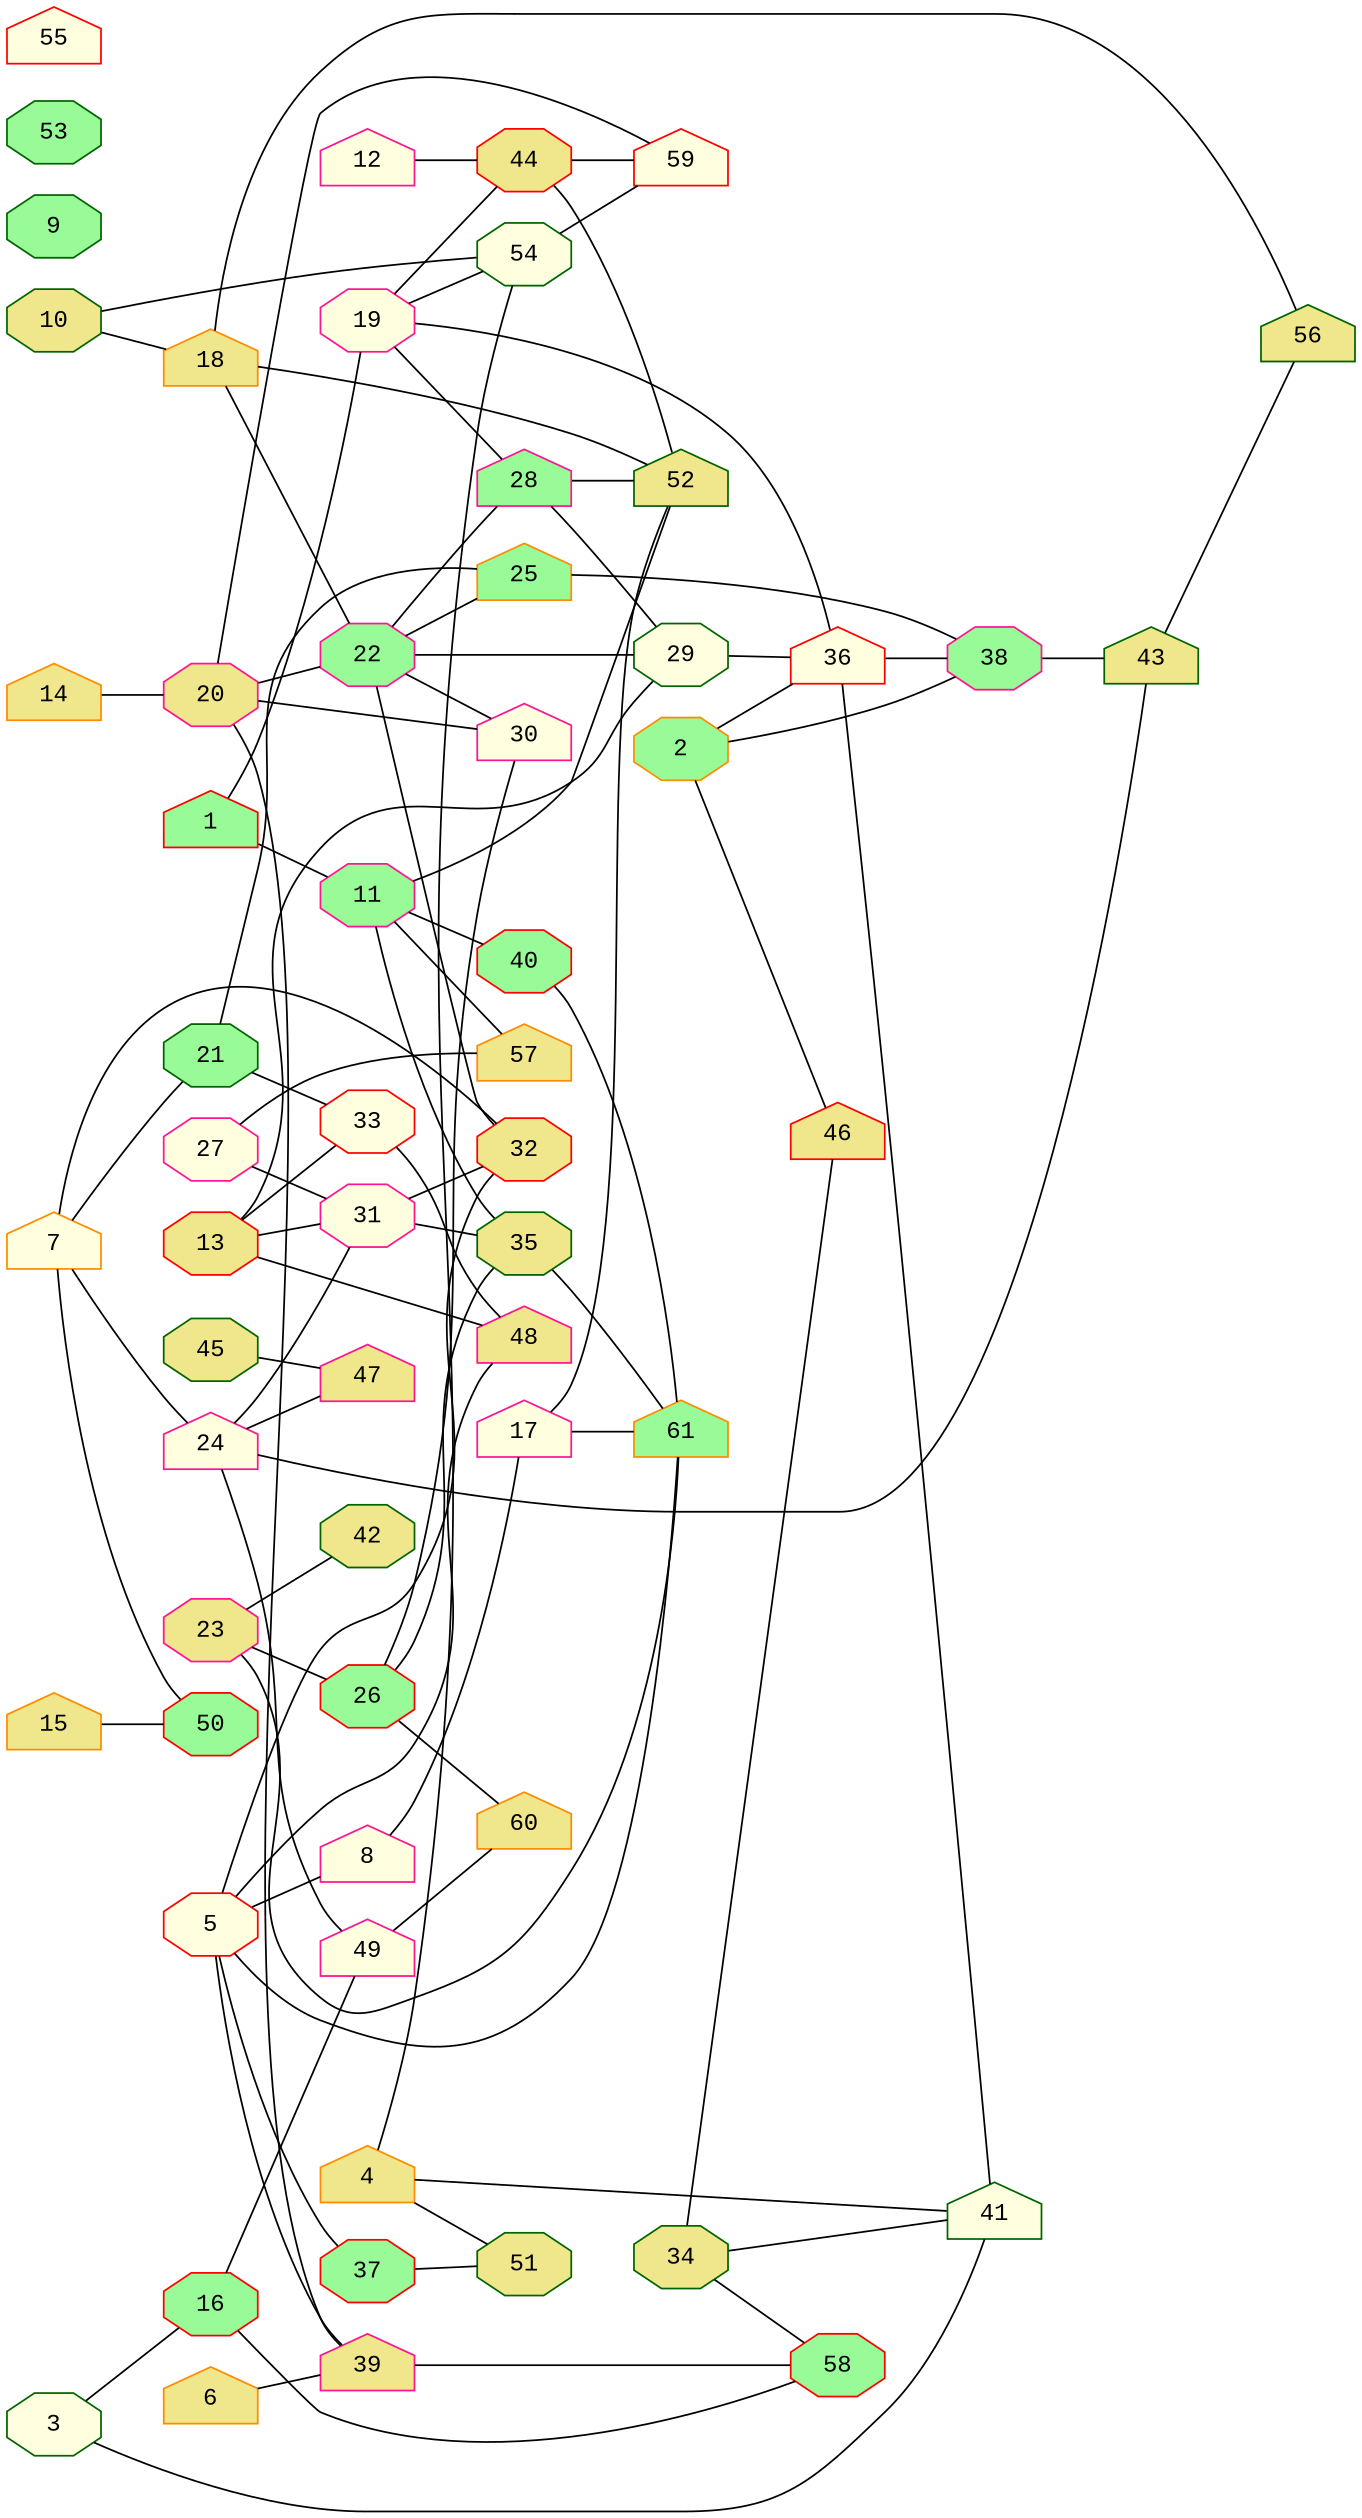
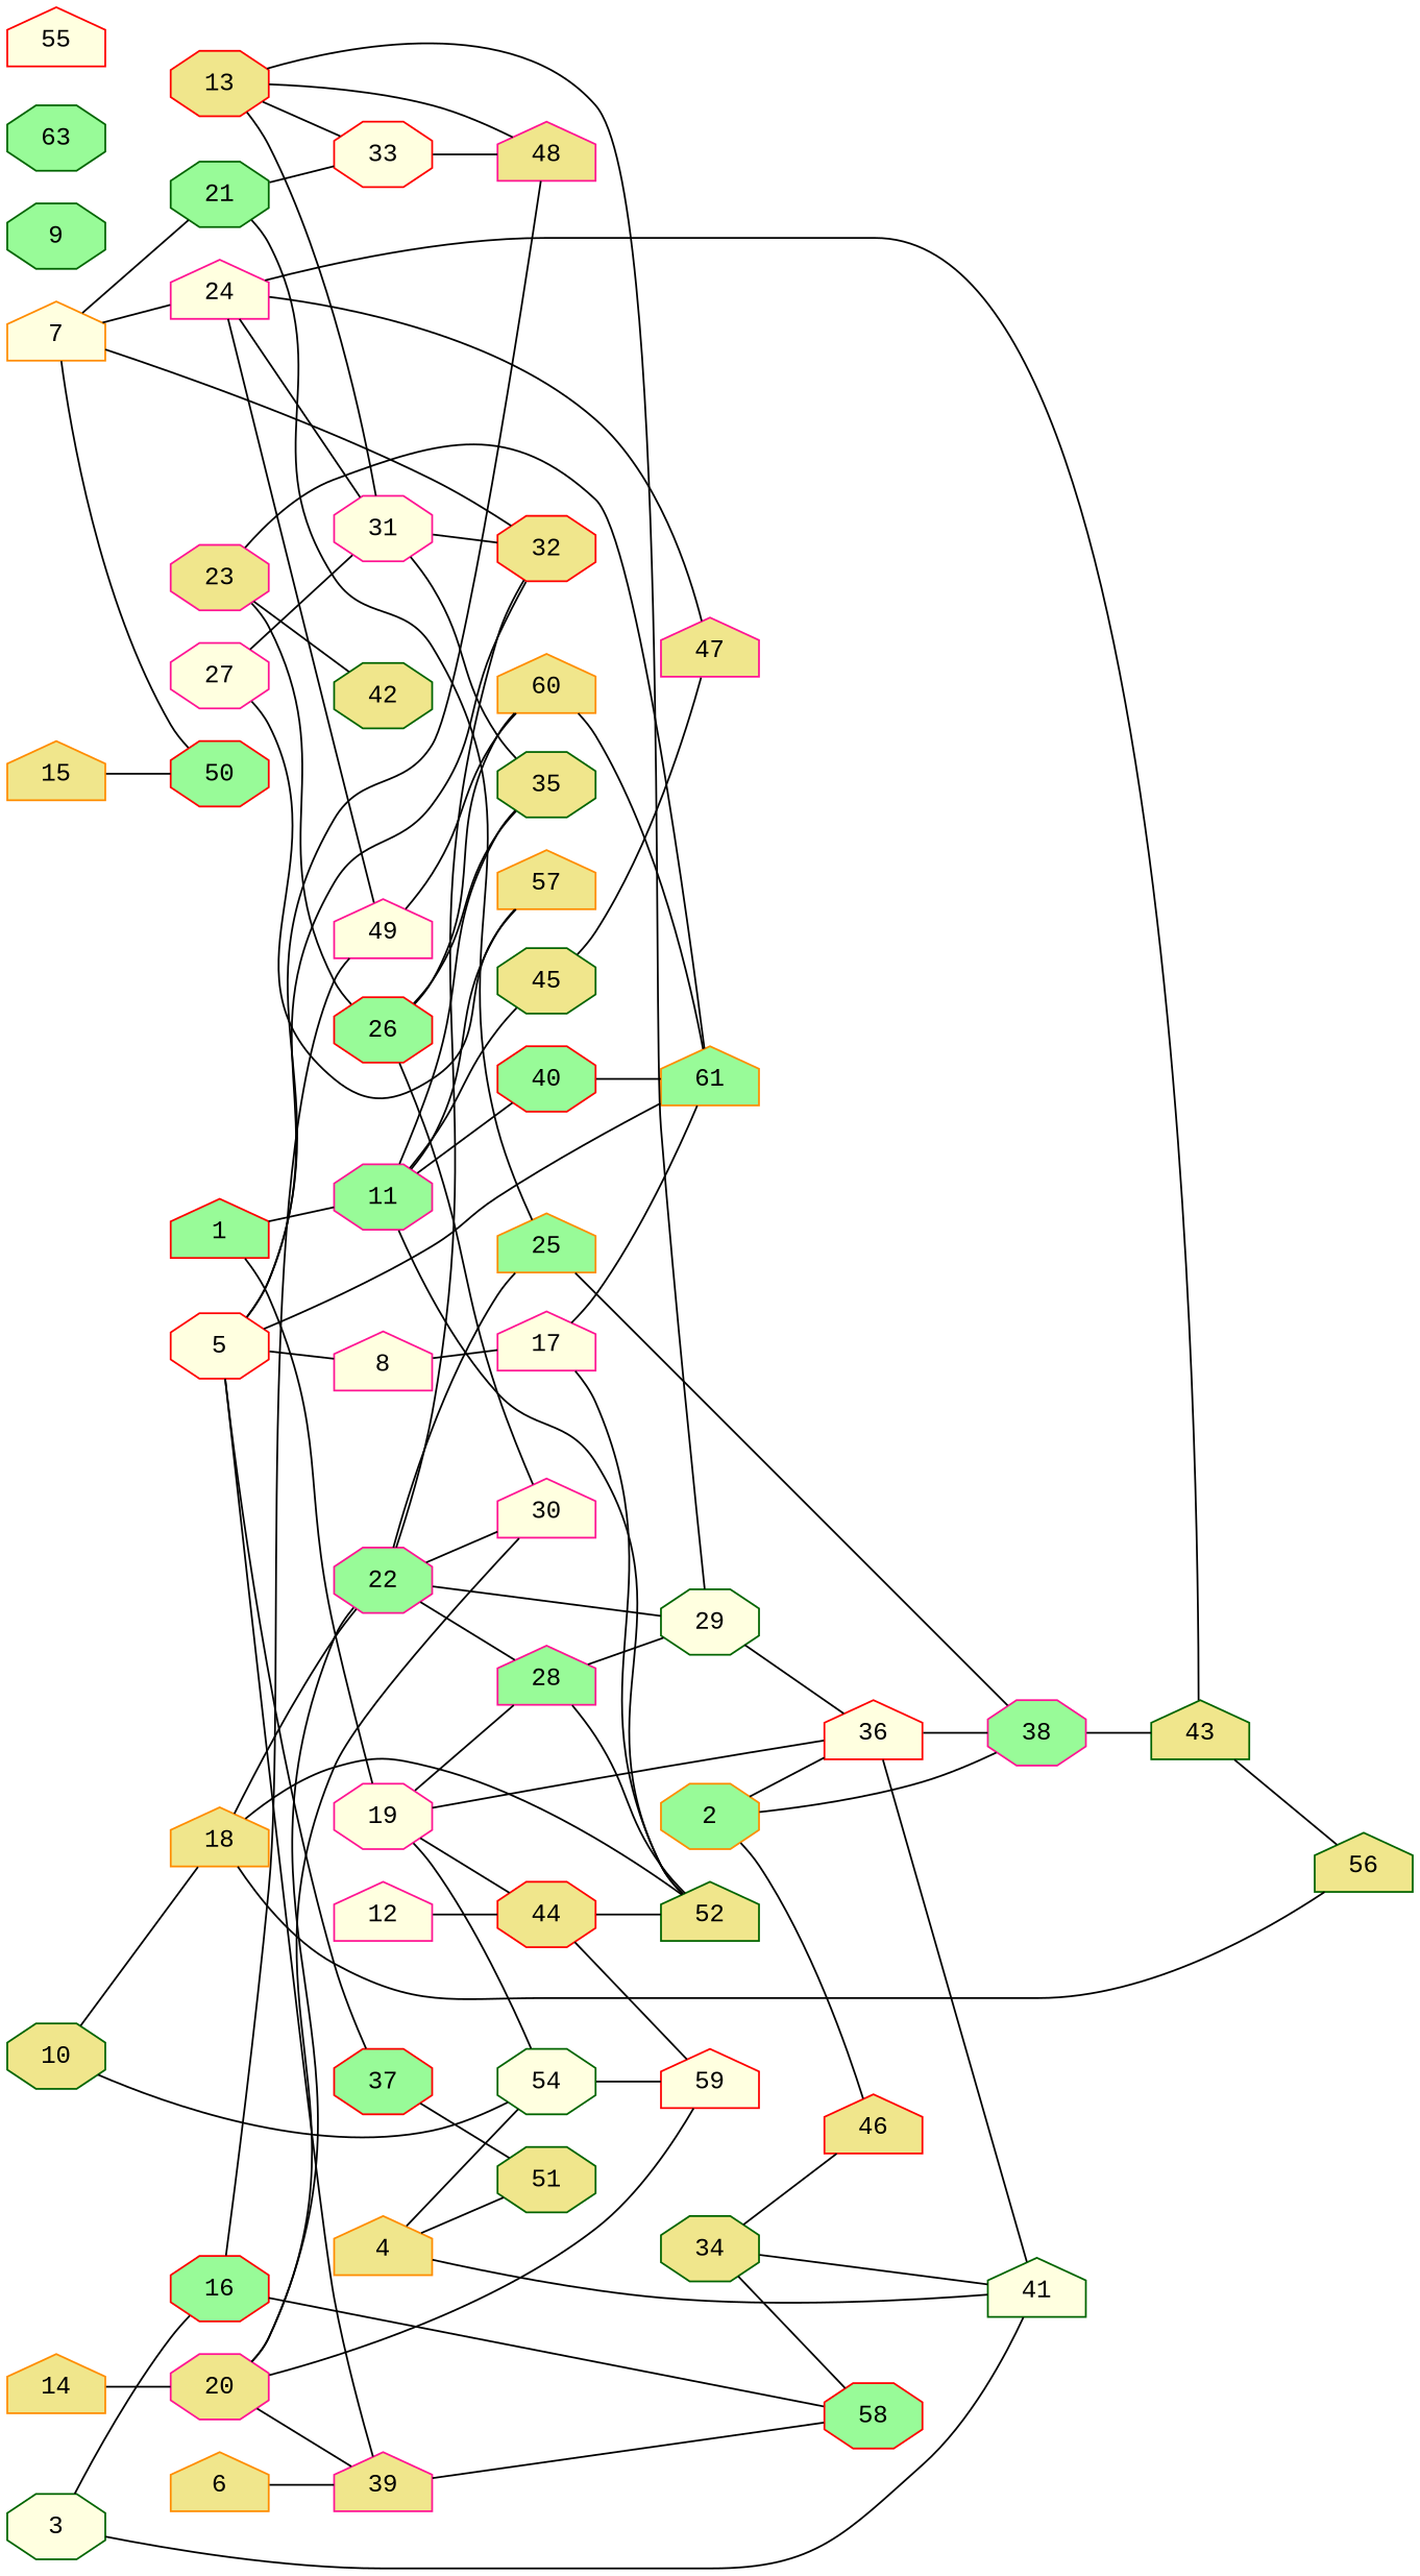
  graph {
    fontname="Liberation Mono"
    rankdir=LR
    node [color=deeppink fillcolor=khaki fontname="Liberation Mono" shape=octagon style=filled]
    edge [fontname="Liberation Mono"]
    1 [color=red fillcolor=palegreen shape=house]
    11 [fillcolor=palegreen]
    19 [fillcolor=lightyellow]
    35 [color=darkgreen]
    40 [color=red fillcolor=palegreen]
    45 [color=darkgreen]
    52 [color=darkgreen shape=house]
    57 [color=darkorange shape=house]
    36 [color=red fillcolor=lightyellow shape=house]
    54 [color=darkgreen fillcolor=lightyellow]
    44 [color=red]
    28 [fillcolor=palegreen shape=house]
    2 [color=darkorange fillcolor=palegreen]
    38 [fillcolor=palegreen]
    46 [color=red shape=house]
    41 [color=darkgreen fillcolor=lightyellow shape=house]
    43 [color=darkgreen shape=house]
    3 [color=darkgreen fillcolor=lightyellow]
    16 [color=red fillcolor=palegreen]
    5 [color=red fillcolor=lightyellow]
    8 [fillcolor=lightyellow shape=house]
    32 [color=red]
    37 [color=red fillcolor=palegreen]
    39 [shape=house]
    48 [shape=house]
    61 [color=darkorange fillcolor=palegreen shape=house]
    49 [fillcolor=lightyellow shape=house]
    58 [color=red fillcolor=palegreen]
    4 [color=darkorange shape=house]
    51 [color=darkgreen]
    59 [color=red fillcolor=lightyellow shape=house]
    17 [fillcolor=lightyellow shape=house]
    6 [color=darkorange shape=house]
    7 [color=darkorange fillcolor=lightyellow shape=house]
    21 [color=darkgreen fillcolor=palegreen]
    24 [fillcolor=lightyellow shape=house]
    50 [color=red fillcolor=palegreen]
    33 [color=red fillcolor=lightyellow]
    25 [color=darkorange fillcolor=palegreen shape=house]
    31 [fillcolor=lightyellow]
    47 [shape=house]
    9 [color=darkgreen fillcolor=palegreen]
    10 [color=darkgreen]
    18 [color=darkorange shape=house]
    22 [fillcolor=palegreen]
    56 [color=darkgreen shape=house]
    12 [fillcolor=lightyellow shape=house]
    13 [color=red]
    29 [color=darkgreen fillcolor=lightyellow]
    14 [color=darkorange shape=house]
    20
    30 [fillcolor=lightyellow shape=house]
    15 [color=darkorange shape=house]
    60 [color=darkorange shape=house]
    23
    26 [color=red fillcolor=palegreen]
    42 [color=darkgreen]
    27 [fillcolor=lightyellow]
    34 [color=darkgreen]
-   53 [color=darkgreen fillcolor=palegreen]
+   53 [color=darkgreen fillcolor=palegreen label=63]
    55 [color=red fillcolor=lightyellow shape=house]
    1 -- 11
    1 -- 19
    11 -- 35
    11 -- 40
+   11 -- 45
    11 -- 52
    11 -- 57
    19 -- 36
    19 -- 54
    19 -- 44
    19 -- 28
-   35 -- 61
+   60 -- 61
    40 -- 61
    45 -- 47
    36 -- 38
    36 -- 41
    54 -- 59
    44 -- 52
    44 -- 59
    28 -- 52
    28 -- 29
    2 -- 36
    2 -- 38
    2 -- 46
    38 -- 43
    43 -- 56
    3 -- 41
    3 -- 16
    16 -- 49
    16 -- 58
    5 -- 8
    5 -- 32
    5 -- 37
    5 -- 39
    5 -- 48
    5 -- 61
    8 -- 17
    37 -- 51
    39 -- 58
    49 -- 60
    4 -- 54
    4 -- 41
    4 -- 51
    17 -- 52
    17 -- 61
    6 -- 39
    7 -- 32
    7 -- 21
    7 -- 24
    7 -- 50
    21 -- 33
    21 -- 25
    24 -- 43
    24 -- 49
    24 -- 31
    24 -- 47
    33 -- 48
    25 -- 38
    31 -- 35
    31 -- 32
    10 -- 54
    10 -- 18
    18 -- 52
    18 -- 22
    18 -- 56
    22 -- 28
    22 -- 32
    22 -- 25
    22 -- 29
    22 -- 30
    12 -- 44
    13 -- 48
    13 -- 33
    13 -- 31
    13 -- 29
    29 -- 36
    14 -- 20
    20 -- 39
    20 -- 59
    20 -- 22
    20 -- 30
    15 -- 50
    23 -- 61
    23 -- 26
    23 -- 42
    26 -- 35
    26 -- 30
    26 -- 60
    27 -- 57
    27 -- 31
    34 -- 46
    34 -- 41
    34 -- 58
  }
